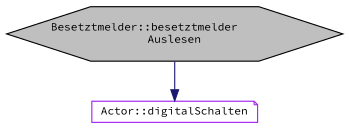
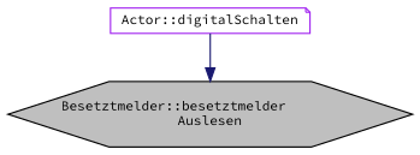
  digraph {
    rankdir=TB
    fontname="Source Code Pro"
    node [fontname="Source Code Pro" fontsize=10 style=filled]
    n1 [color=black fillcolor=grey75 fontcolor=black height=0.2 label="Besetztmelder::besetztmelder\lAuslesen" shape=hexagon width=0.4]
    n2 [color=purple fillcolor=white height=0.2 label="Actor::digitalSchalten" shape=note width=0.4]
-   n1 -> n2 [color=midnightblue fontname="Source Code Pro" fontsize=10 labelfontname=Helvetica labelfontsize=10 style=solid]
+   n2 -> n1 [color=midnightblue fontname="Source Code Pro" fontsize=10 labelfontname=Helvetica labelfontsize=10 style=solid]
  }
